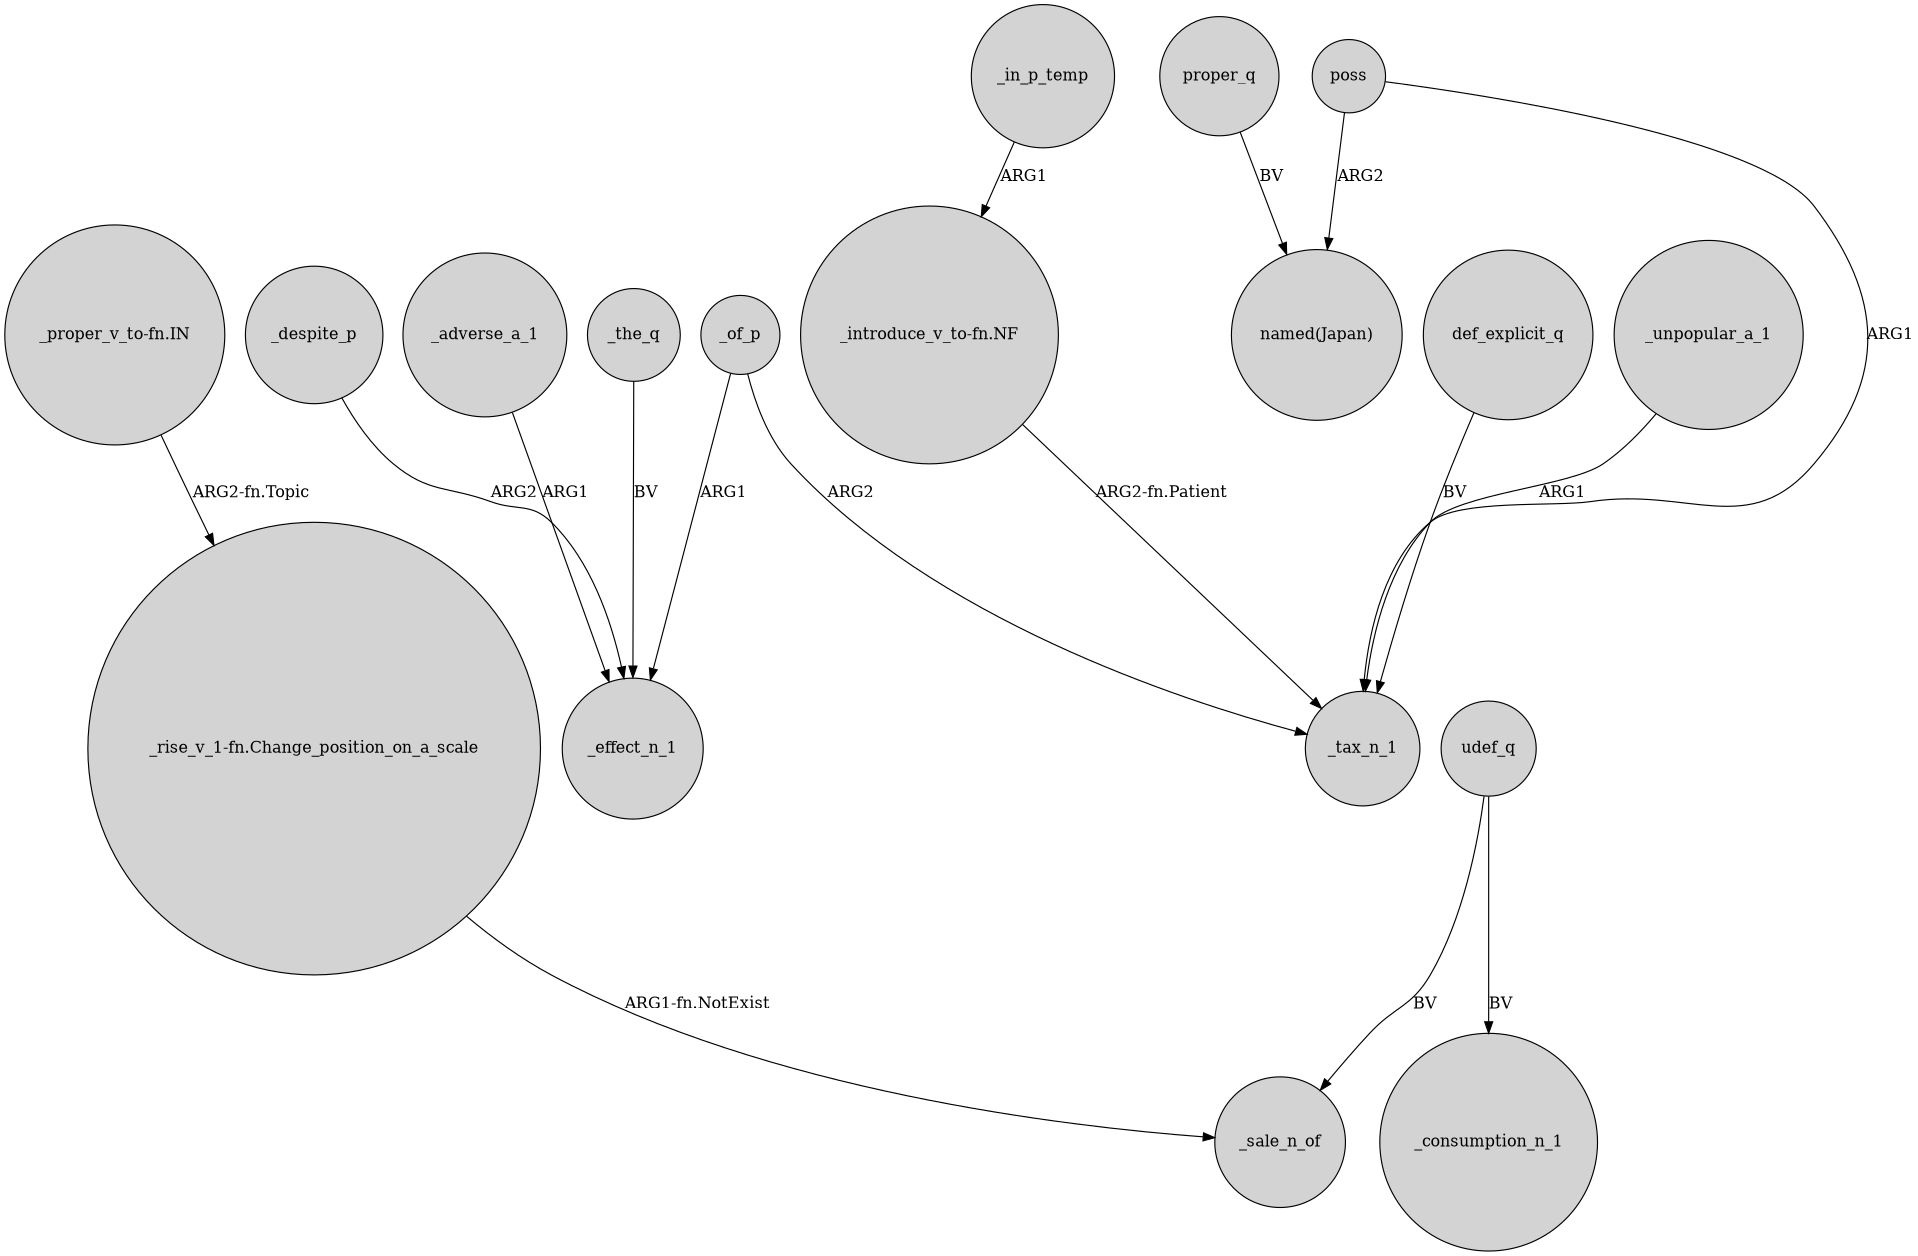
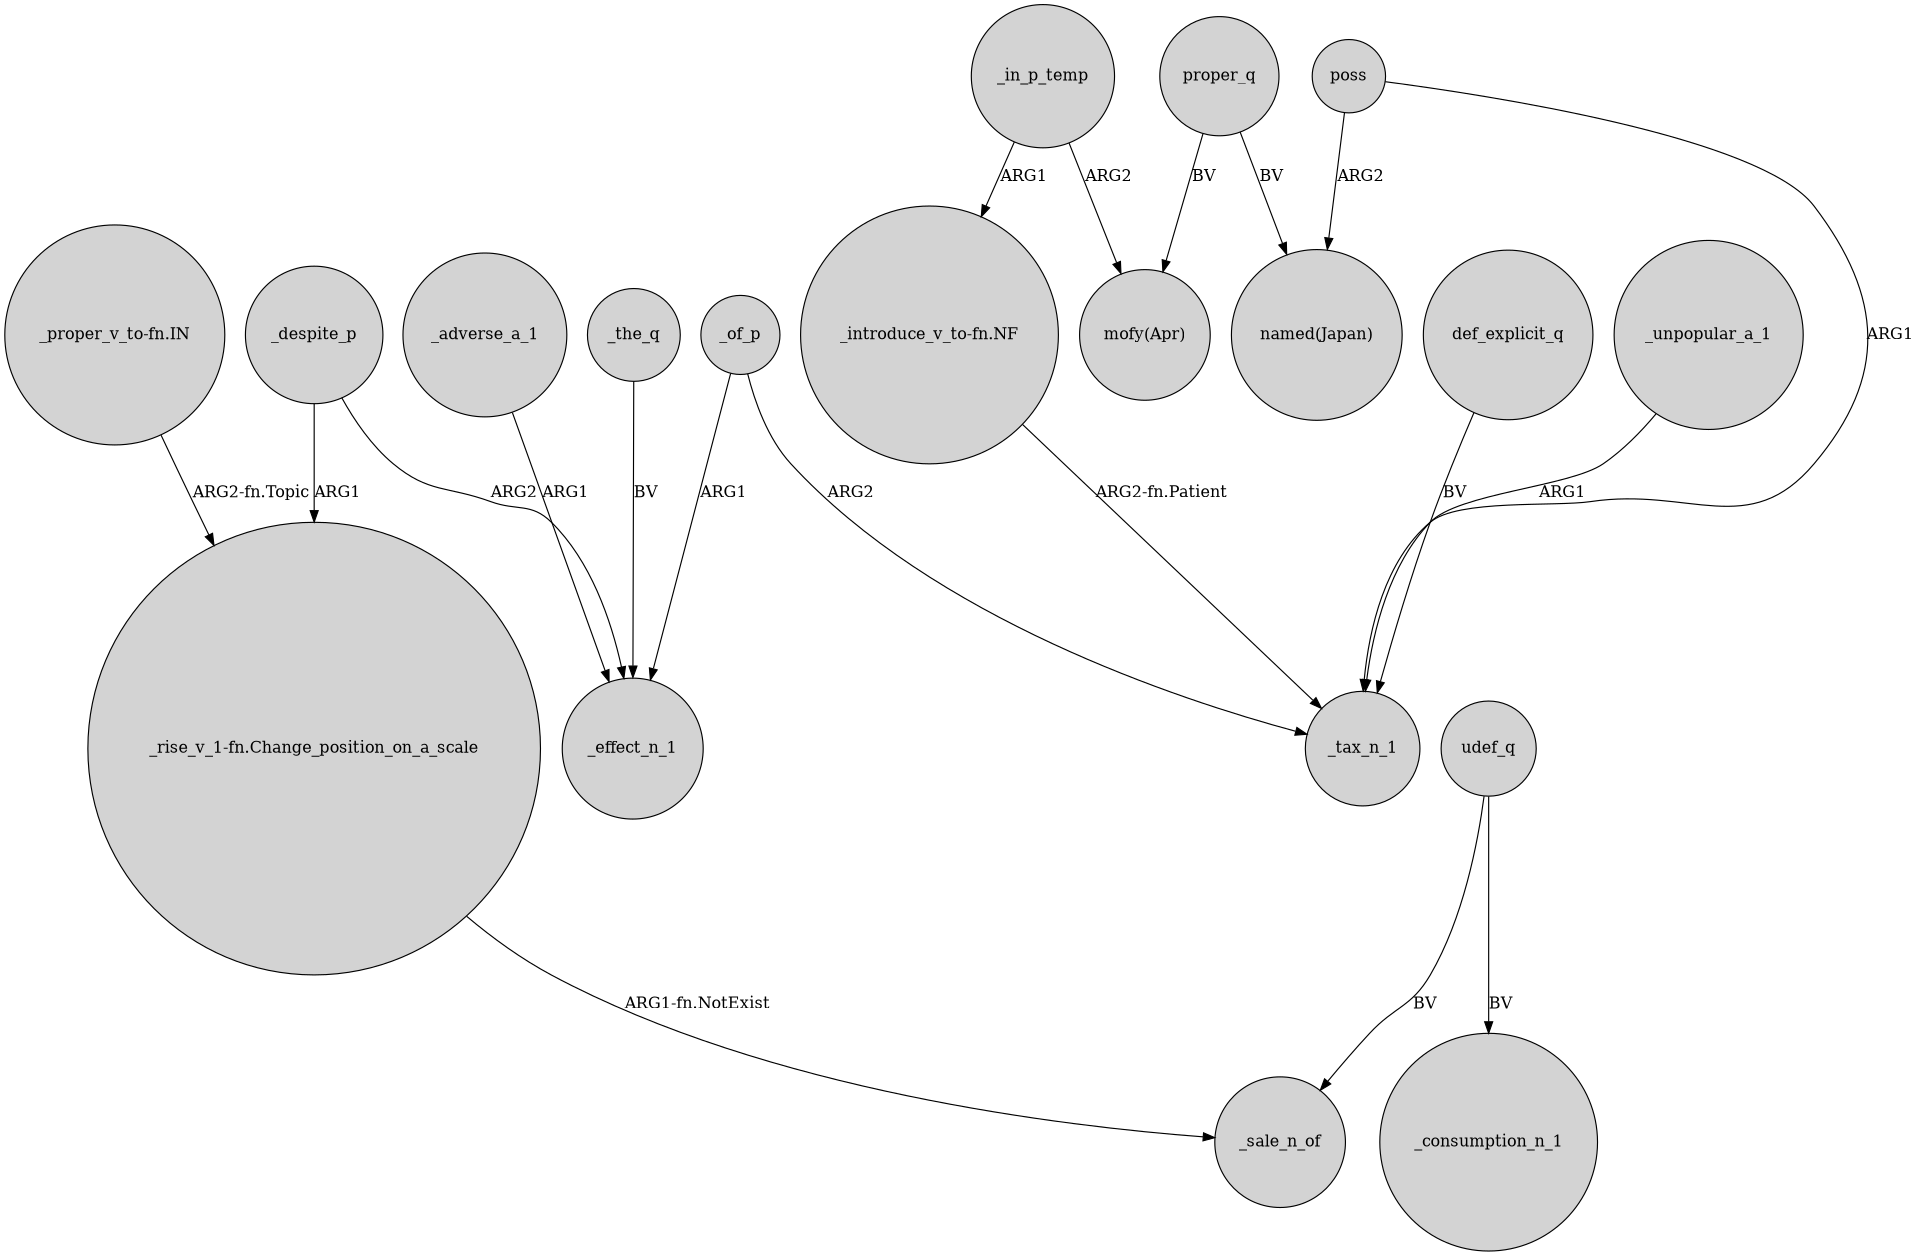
  digraph {
    node [shape=circle style=filled]
    _of_p
    _effect_n_1
    _tax_n_1
    _despite_p
    "_rise_v_1-fn.Change_position_on_a_scale"
    _sale_n_of
    poss
    "named(Japan)"
    def_explicit_q
    "_introduce_v_to-fn.NF"
    _adverse_a_1
    proper_q
+   "mofy(Apr)"
    _in_p_temp
    _the_q
    udef_q
    _consumption_n_1
    _unpopular_a_1
    n19 [label="_proper_v_to-fn.IN"]
    _of_p -> _effect_n_1 [label=ARG1]
    _of_p -> _tax_n_1 [label=ARG2]
    _despite_p -> _effect_n_1 [label=ARG2]
+   _despite_p -> "_rise_v_1-fn.Change_position_on_a_scale" [label=ARG1]
    "_rise_v_1-fn.Change_position_on_a_scale" -> _sale_n_of [label="ARG1-fn.NotExist"]
    poss -> _tax_n_1 [label=ARG1]
    poss -> "named(Japan)" [label=ARG2]
    def_explicit_q -> _tax_n_1 [label=BV]
    "_introduce_v_to-fn.NF" -> _tax_n_1 [label="ARG2-fn.Patient"]
    _adverse_a_1 -> _effect_n_1 [label=ARG1]
    proper_q -> "named(Japan)" [label=BV]
+   proper_q -> "mofy(Apr)" [label=BV]
    _in_p_temp -> "_introduce_v_to-fn.NF" [label=ARG1]
+   _in_p_temp -> "mofy(Apr)" [label=ARG2]
    _the_q -> _effect_n_1 [label=BV]
    udef_q -> _sale_n_of [label=BV]
    udef_q -> _consumption_n_1 [label=BV]
    _unpopular_a_1 -> _tax_n_1 [label=ARG1]
    n19 -> "_rise_v_1-fn.Change_position_on_a_scale" [label="ARG2-fn.Topic"]
  }
